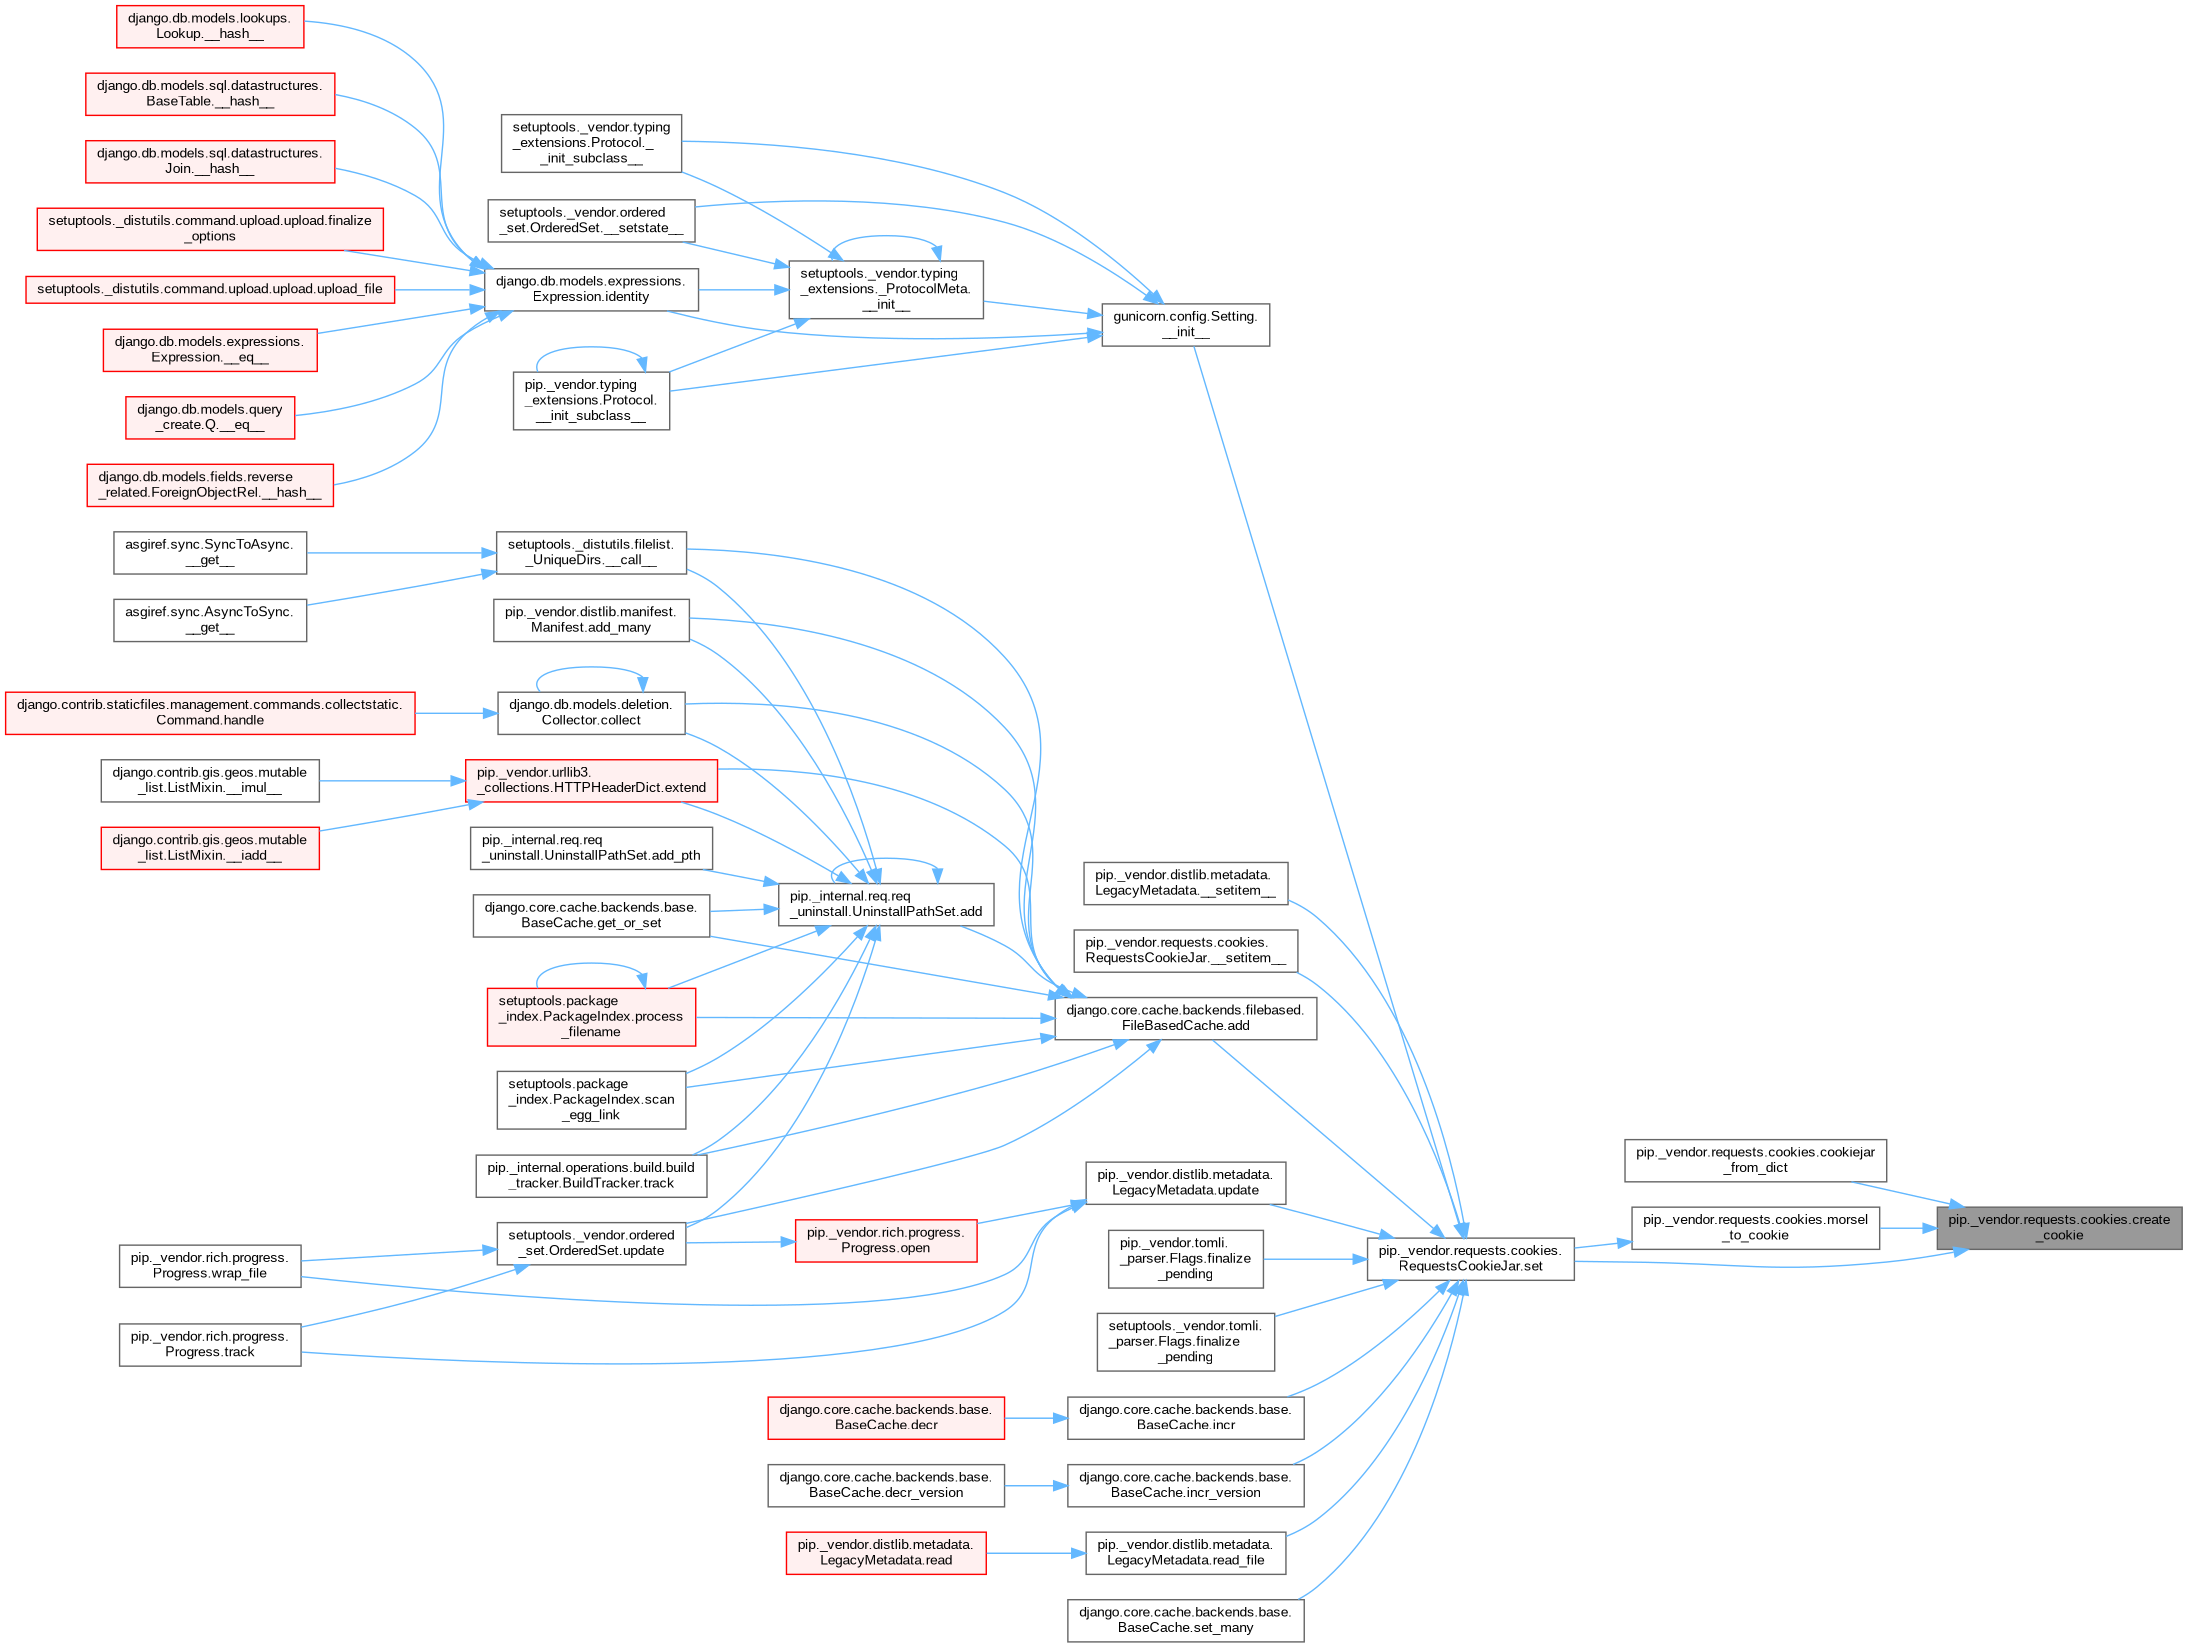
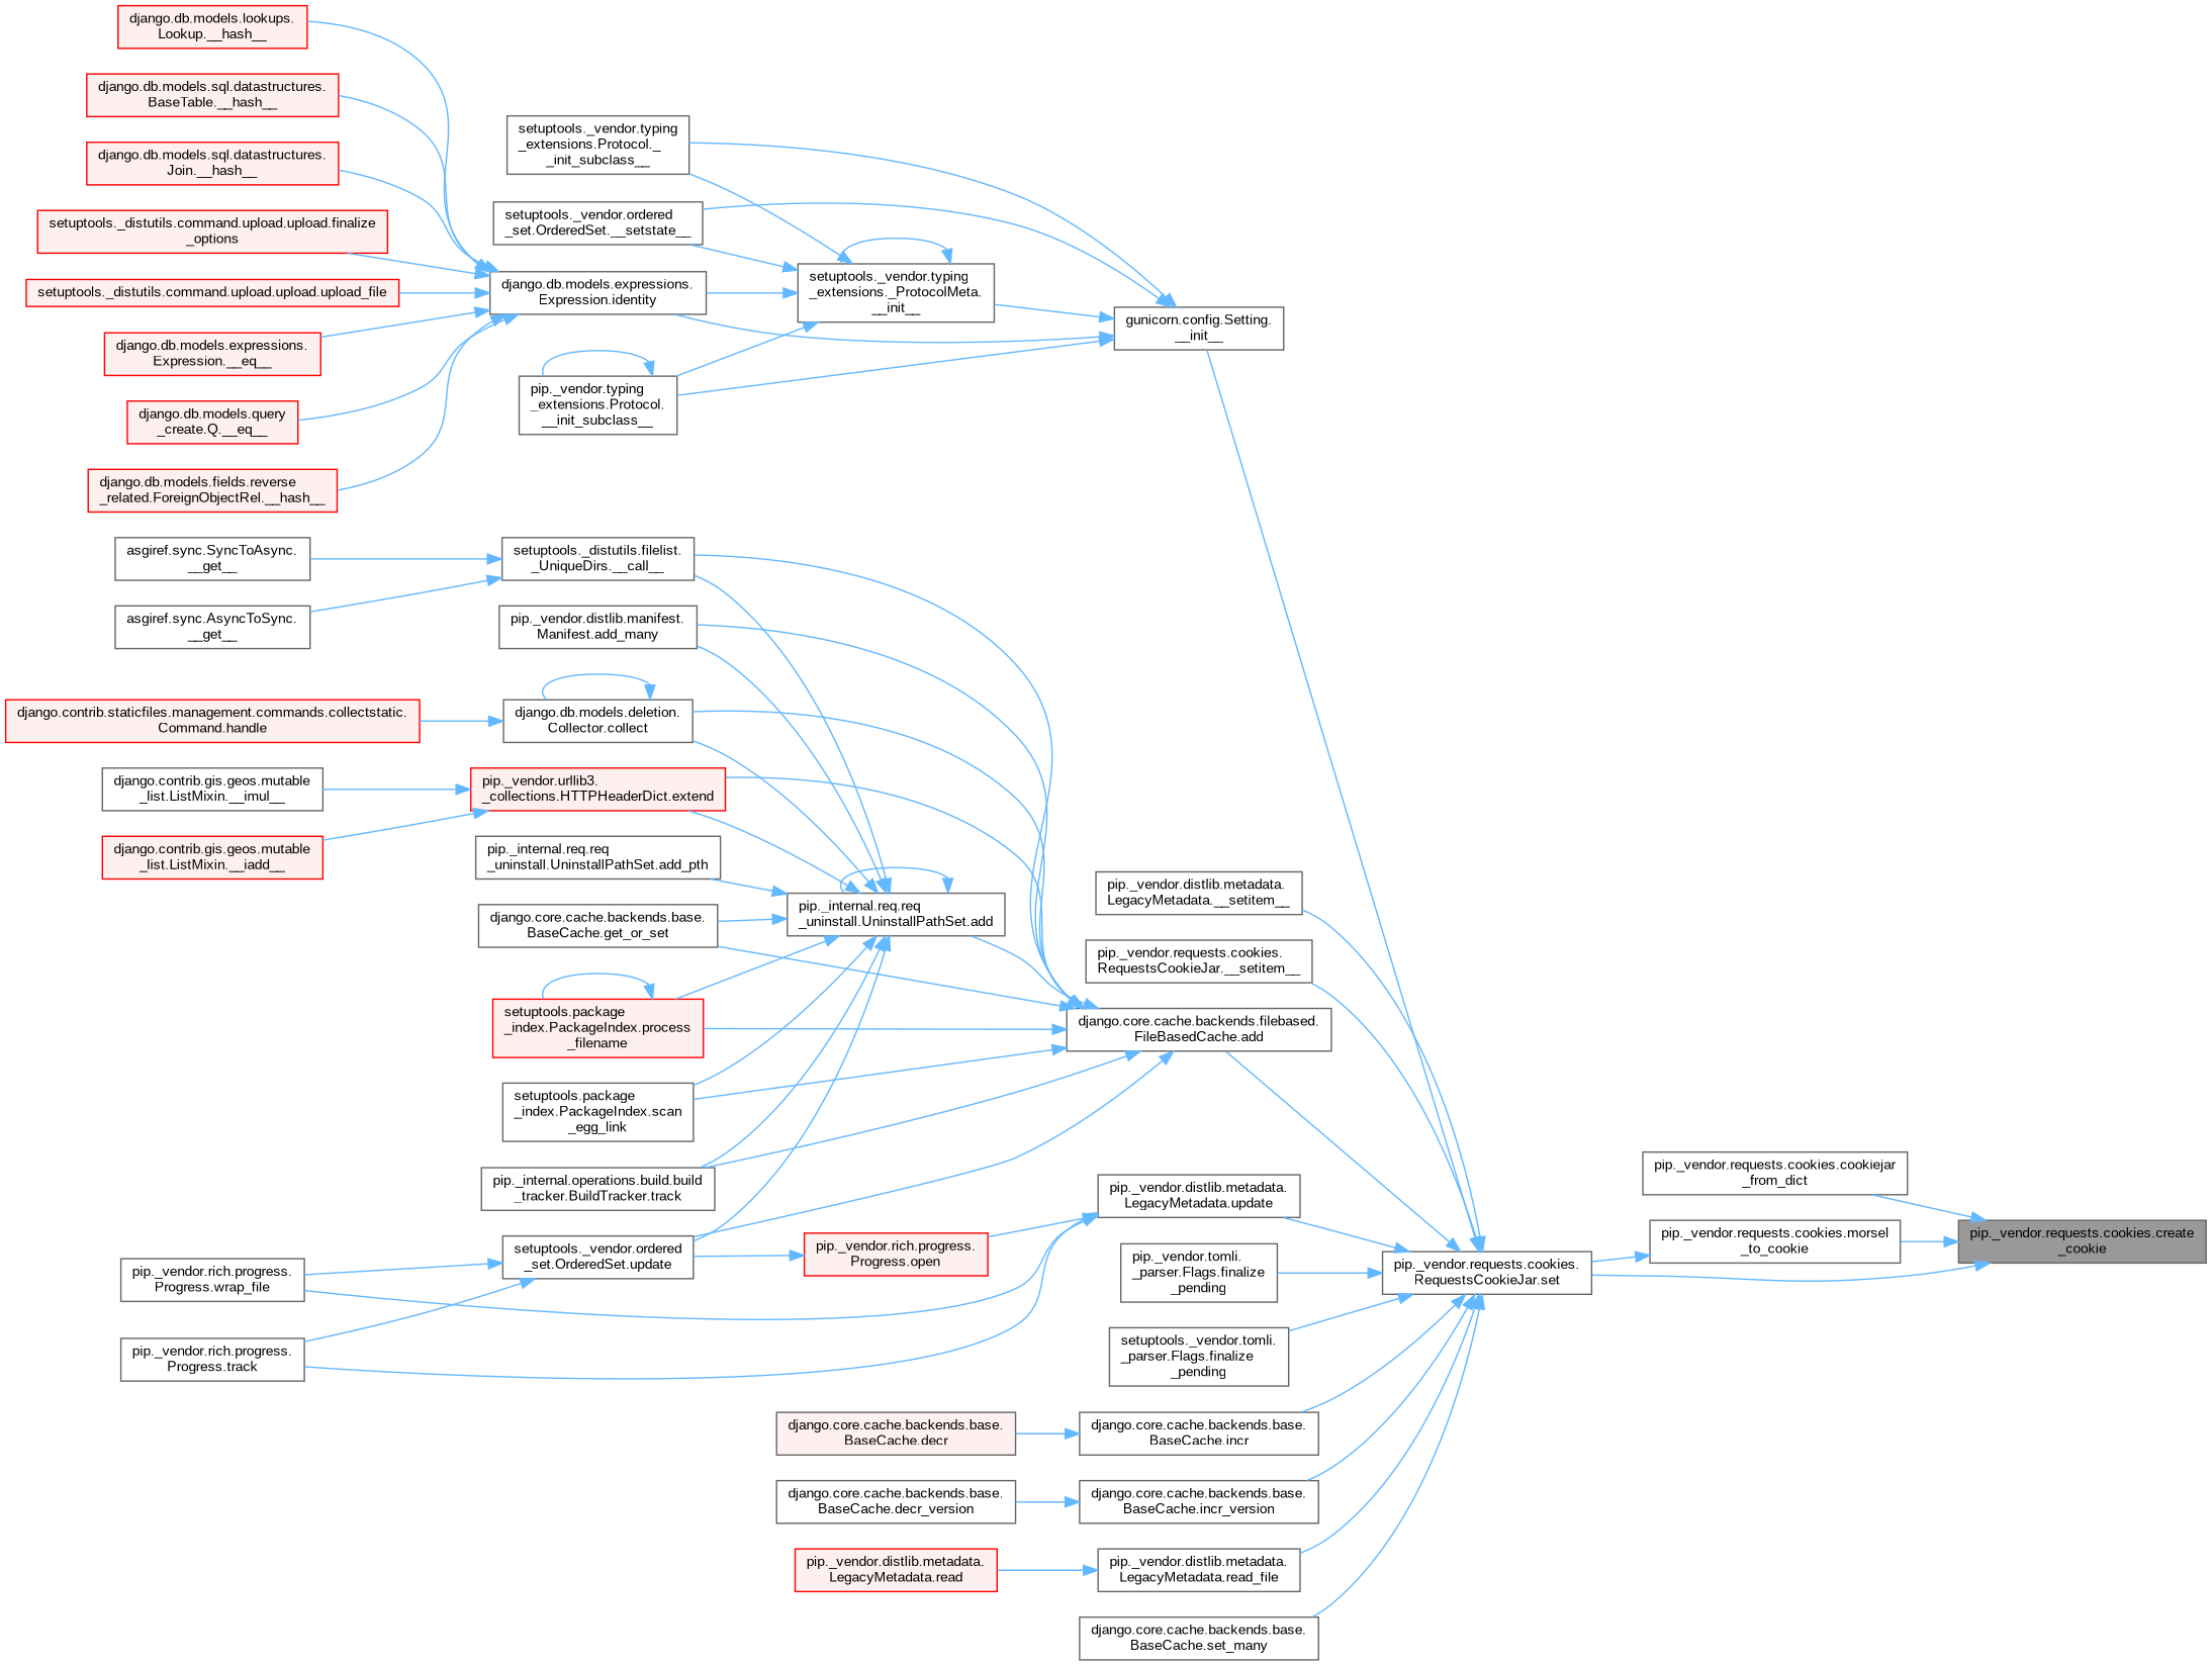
  digraph {
    fontname="Liberation Sans"
    rankdir=RL
    node [color=grey40 fillcolor=white fontname="Liberation Sans" fontsize=10 shape=box style=filled]
    edge [color=steelblue1 dir=back fontname="Liberation Sans" fontsize=10 labelfontname=Helvetica labelfontsize=10 style=solid]
    n1 [color=gray40 fillcolor=grey60 fontcolor=black height=0.2 label="pip._vendor.requests.cookies.create\l_cookie" width=0.4]
    n2 [height=0.2 label="pip._vendor.requests.cookies.cookiejar\l_from_dict" width=0.4]
    n3 [height=0.2 label="pip._vendor.requests.cookies.morsel\l_to_cookie" width=0.4]
    n4 [height=0.2 label="pip._vendor.requests.cookies.\lRequestsCookieJar.set" width=0.4]
    n5 [height=0.2 label="gunicorn.config.Setting.\l__init__" width=0.4]
    n6 [height=0.2 label="pip._vendor.distlib.metadata.\lLegacyMetadata.__setitem__" width=0.4]
    n7 [height=0.2 label="pip._vendor.requests.cookies.\lRequestsCookieJar.__setitem__" width=0.4]
    n8 [height=0.2 label="django.core.cache.backends.filebased.\lFileBasedCache.add" width=0.4]
    n9 [height=0.2 label="pip._vendor.tomli.\l_parser.Flags.finalize\l_pending" width=0.4]
    n10 [height=0.2 label="setuptools._vendor.tomli.\l_parser.Flags.finalize\l_pending" width=0.4]
    n11 [height=0.2 label="django.core.cache.backends.base.\lBaseCache.incr" width=0.4]
    n12 [height=0.2 label="django.core.cache.backends.base.\lBaseCache.incr_version" width=0.4]
    n13 [height=0.2 label="pip._vendor.distlib.metadata.\lLegacyMetadata.read_file" width=0.4]
    n14 [height=0.2 label="django.core.cache.backends.base.\lBaseCache.set_many" width=0.4]
    n15 [height=0.2 label="pip._vendor.distlib.metadata.\lLegacyMetadata.update" width=0.4]
    n16 [height=0.2 label="setuptools._vendor.typing\l_extensions._ProtocolMeta.\l__init__" width=0.4]
    n17 [height=0.2 label="pip._vendor.typing\l_extensions.Protocol.\l__init_subclass__" width=0.4]
    n18 [height=0.2 label="setuptools._vendor.typing\l_extensions.Protocol._\l_init_subclass__" width=0.4]
    n19 [height=0.2 label="setuptools._vendor.ordered\l_set.OrderedSet.__setstate__" width=0.4]
    n20 [height=0.2 label="django.db.models.expressions.\lExpression.identity" width=0.4]
    n21 [height=0.2 label="setuptools._distutils.filelist.\l_UniqueDirs.__call__" width=0.4]
    n22 [height=0.2 label="pip._internal.req.req\l_uninstall.UninstallPathSet.add" width=0.4]
    n23 [height=0.2 label="pip._vendor.distlib.manifest.\lManifest.add_many" width=0.4]
    n24 [height=0.2 label="django.db.models.deletion.\lCollector.collect" width=0.4]
    n25 [color=red fillcolor="#FFF0F0" height=0.2 label="pip._vendor.urllib3.\l_collections.HTTPHeaderDict.extend" width=0.4]
    n26 [height=0.2 label="django.core.cache.backends.base.\lBaseCache.get_or_set" width=0.4]
    n27 [color=red fillcolor="#FFF0F0" height=0.2 label="setuptools.package\l_index.PackageIndex.process\l_filename" width=0.4]
    n28 [height=0.2 label="setuptools.package\l_index.PackageIndex.scan\l_egg_link" width=0.4]
    n29 [height=0.2 label="pip._internal.operations.build.build\l_tracker.BuildTracker.track" width=0.4]
    n30 [height=0.2 label="setuptools._vendor.ordered\l_set.OrderedSet.update" width=0.4]
-   n31 [color=red fillcolor="#FFF0F0" height=0.2 label="django.core.cache.backends.base.\lBaseCache.decr" width=0.4]
+   n31 [fillcolor="#FFF0F0" height=0.2 label="django.core.cache.backends.base.\lBaseCache.decr" width=0.4]
    n32 [height=0.2 label="django.core.cache.backends.base.\lBaseCache.decr_version" width=0.4]
    n33 [color=red fillcolor="#FFF0F0" height=0.2 label="pip._vendor.distlib.metadata.\lLegacyMetadata.read" width=0.4]
    n34 [color=red fillcolor="#FFF0F0" height=0.2 label="pip._vendor.rich.progress.\lProgress.open" width=0.4]
    n35 [height=0.2 label="pip._vendor.rich.progress.\lProgress.track" width=0.4]
    n36 [height=0.2 label="pip._vendor.rich.progress.\lProgress.wrap_file" width=0.4]
    n37 [color=red fillcolor="#FFF0F0" height=0.2 label="django.db.models.expressions.\lExpression.__eq__" width=0.4]
    n38 [color=red fillcolor="#FFF0F0" height=0.2 label="django.db.models.query\l_create.Q.__eq__" width=0.4]
    n39 [color=red fillcolor="#FFF0F0" height=0.2 label="django.db.models.fields.reverse\l_related.ForeignObjectRel.__hash__" width=0.4]
    n40 [color=red fillcolor="#FFF0F0" height=0.2 label="django.db.models.lookups.\lLookup.__hash__" width=0.4]
    n41 [color=red fillcolor="#FFF0F0" height=0.2 label="django.db.models.sql.datastructures.\lBaseTable.__hash__" width=0.4]
    n42 [color=red fillcolor="#FFF0F0" height=0.2 label="django.db.models.sql.datastructures.\lJoin.__hash__" width=0.4]
    n43 [color=red fillcolor="#FFF0F0" height=0.2 label="setuptools._distutils.command.upload.upload.finalize\l_options" width=0.4]
    n44 [color=red fillcolor="#FFF0F0" height=0.2 label="setuptools._distutils.command.upload.upload.upload_file" width=0.4]
    n45 [height=0.2 label="asgiref.sync.AsyncToSync.\l__get__" width=0.4]
    n46 [height=0.2 label="asgiref.sync.SyncToAsync.\l__get__" width=0.4]
    n47 [height=0.2 label="pip._internal.req.req\l_uninstall.UninstallPathSet.add_pth" width=0.4]
    n48 [color=red fillcolor="#FFF0F0" height=0.2 label="django.contrib.staticfiles.management.commands.collectstatic.\lCommand.handle" width=0.4]
    n49 [color=red fillcolor="#FFF0F0" height=0.2 label="django.contrib.gis.geos.mutable\l_list.ListMixin.__iadd__" width=0.4]
    n50 [height=0.2 label="django.contrib.gis.geos.mutable\l_list.ListMixin.__imul__" width=0.4]
    n1 -> n2
    n1 -> n3
    n1 -> n4
    n3 -> n4
    n4 -> n5
    n4 -> n6
    n4 -> n7
    n4 -> n8
    n4 -> n9
    n4 -> n10
    n4 -> n11
    n4 -> n12
    n4 -> n13
    n4 -> n14
    n4 -> n15
    n5 -> n16
    n5 -> n17
    n5 -> n18
    n5 -> n19
    n5 -> n20
    n8 -> n21
    n8 -> n22
    n8 -> n23
    n8 -> n24
    n8 -> n25
    n8 -> n26
    n8 -> n27
    n8 -> n28
    n8 -> n29
    n8 -> n30
    n11 -> n31
    n12 -> n32
    n13 -> n33
    n15 -> n34
    n15 -> n35
    n15 -> n36
    n16 -> n16
    n16 -> n17
    n16 -> n18
    n16 -> n19
    n16 -> n20
    n17 -> n17
    n20 -> n37
    n20 -> n38
    n20 -> n39
    n20 -> n40
    n20 -> n41
    n20 -> n42
    n20 -> n43
    n20 -> n44
    n21 -> n45
    n21 -> n46
    n22 -> n21
    n22 -> n22
    n22 -> n23
    n22 -> n24
    n22 -> n25
    n22 -> n26
    n22 -> n27
    n22 -> n28
    n22 -> n29
    n22 -> n30
    n22 -> n47
    n24 -> n24
    n24 -> n48
    n25 -> n49
    n25 -> n50
    n27 -> n27
    n30 -> n35
    n30 -> n36
    n34 -> n30
  }
